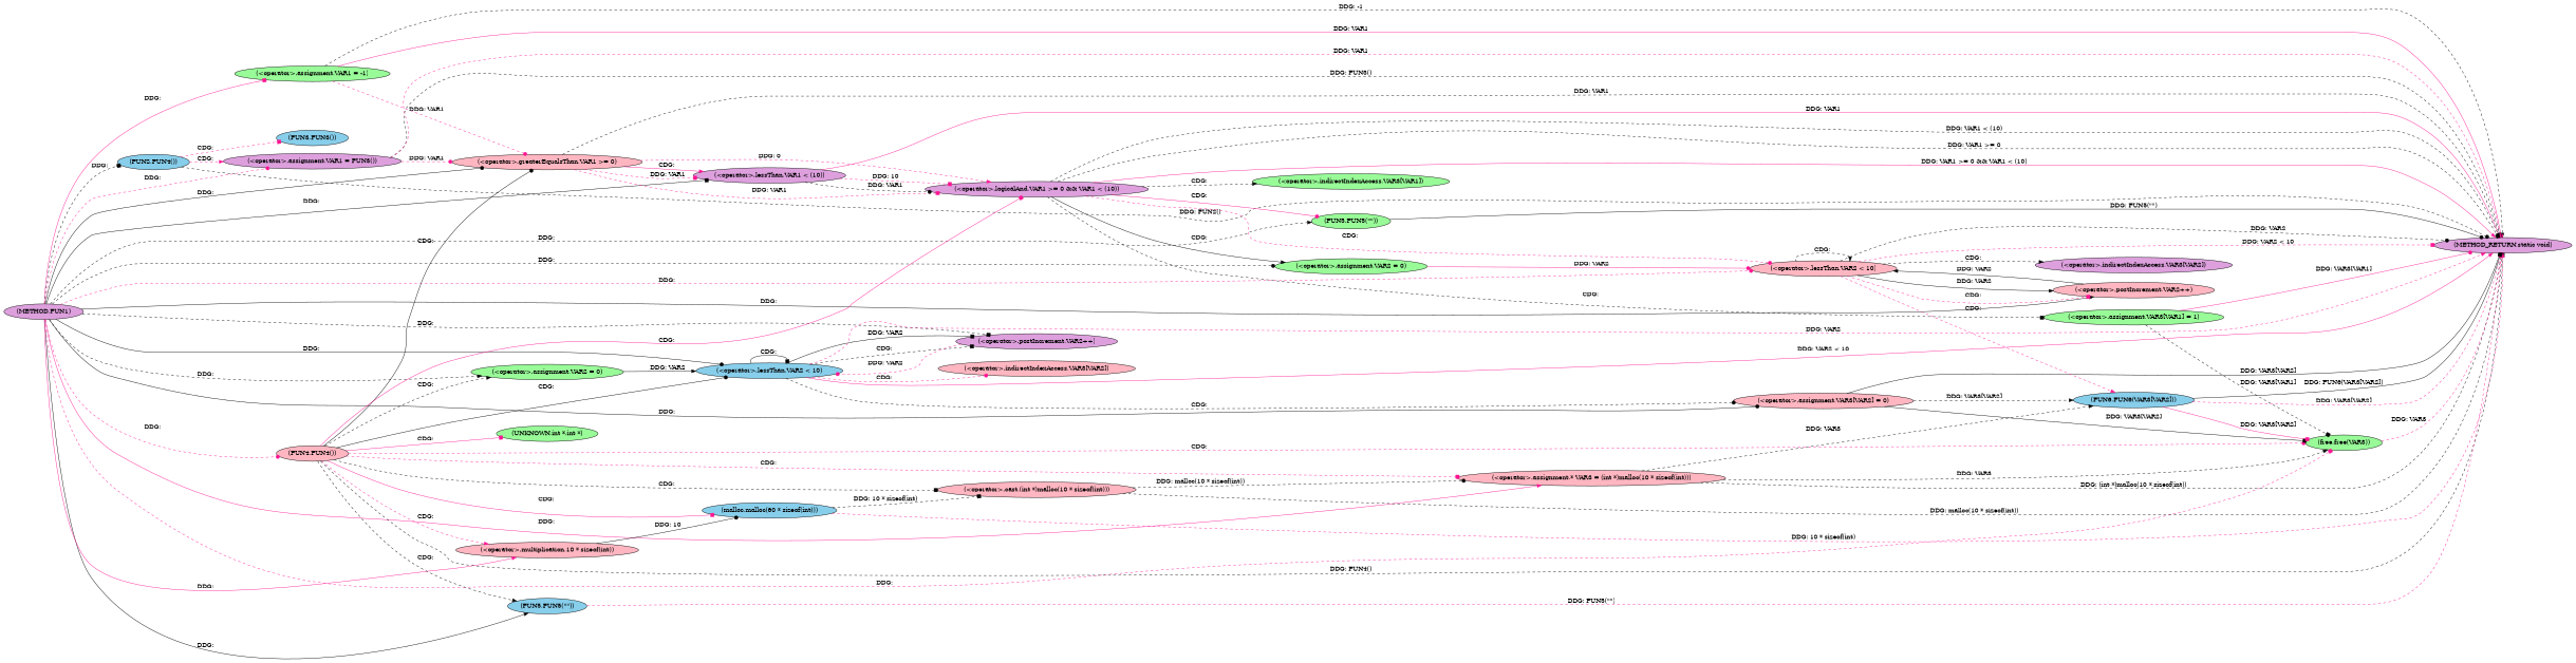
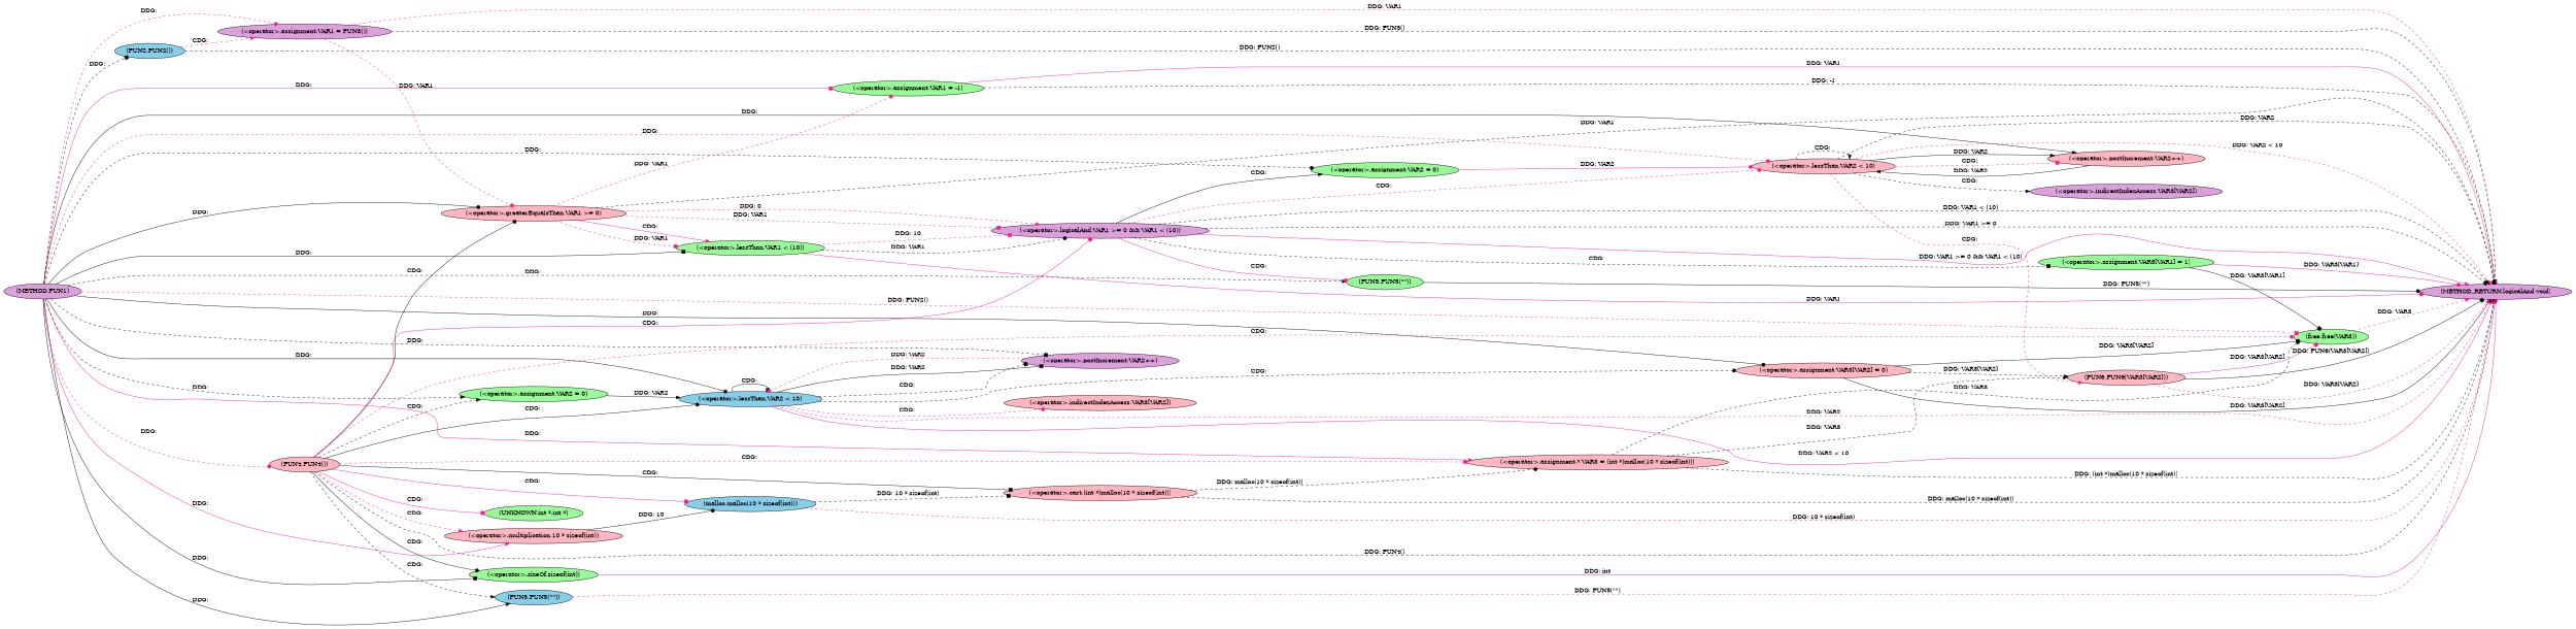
  digraph {
    rankdir=LR
    node [fillcolor=lightpink style=filled]
    edge [arrowhead=dot color=black style=dashed]
    n1 [fillcolor=plum label="(METHOD,FUN1)"]
    n2 [fillcolor=palegreen label="(<operator>.assignment,VAR1 = -1)"]
-   n3 [fillcolor=skyblue label="(FUN2,FUN4())"]
+   n3 [fillcolor=skyblue label="(FUN2,FUN2())"]
    n4 [fillcolor=plum label="(<operator>.assignment,VAR1 = FUN3())"]
    n5 [label="(FUN4,FUN4())"]
    n6 [fillcolor=skyblue label="(FUN5,FUN5(\"\"))"]
    n7 [label="(<operator>.assignment,* VAR3 = (int *)malloc(10 * sizeof(int)))"]
    n8 [label="(<operator>.multiplication,10 * sizeof(int))"]
+   n9 [fillcolor=palegreen label="(<operator>.sizeOf,sizeof(int))"]
    n10 [fillcolor=palegreen label="(<operator>.assignment,VAR2 = 0)"]
    n11 [fillcolor=skyblue label="(<operator>.lessThan,VAR2 < 10)"]
    n12 [fillcolor=plum label="(<operator>.postIncrement,VAR2++)"]
    n13 [label="(<operator>.assignment,VAR3[VAR2] = 0)"]
    n14 [label="(<operator>.greaterEqualsThan,VAR1 >= 0)"]
-   n15 [fillcolor=plum label="(<operator>.lessThan,VAR1 < (10))"]
+   n15 [fillcolor=palegreen label="(<operator>.lessThan,VAR1 < (10))"]
    n16 [fillcolor=palegreen label="(<operator>.assignment,VAR2 = 0)"]
    n17 [label="(<operator>.lessThan,VAR2 < 10)"]
    n18 [label="(<operator>.postIncrement,VAR2++)"]
    n19 [fillcolor=palegreen label="(FUN5,FUN5(\"\"))"]
    n20 [fillcolor=palegreen label="(free,free(VAR3))"]
-   n21 [fillcolor=plum label="(METHOD_RETURN,static void)"]
-   n22 [fillcolor=skyblue label="(FUN3,FUN3())"]
+   n21 [fillcolor=plum label="(METHOD_RETURN,logicalAnd void)"]
    n23 [label="(<operator>.cast,(int *)malloc(10 * sizeof(int)))"]
-   n24 [fillcolor=skyblue label="(malloc,malloc(60 * sizeof(int)))"]
+   n24 [fillcolor=skyblue label="(malloc,malloc(10 * sizeof(int)))"]
    n25 [fillcolor=plum label="(<operator>.logicalAnd,VAR1 >= 0 && VAR1 < (10))"]
    n26 [fillcolor=palegreen label="(UNKNOWN,int *,int *)"]
-   n27 [fillcolor=skyblue label="(FUN6,FUN6(VAR3[VAR2]))"]
+   n27 [label="(FUN6,FUN6(VAR3[VAR2]))"]
    n28 [label="(<operator>.indirectIndexAccess,VAR3[VAR2])"]
    n29 [fillcolor=palegreen label="(<operator>.assignment,VAR3[VAR1] = 1)"]
    n30 [fillcolor=plum label="(<operator>.indirectIndexAccess,VAR3[VAR2])"]
-   n31 [fillcolor=palegreen label="(<operator>.indirectIndexAccess,VAR3[VAR1])"]
    n1 -> n2 [arrowhead=box color=deeppink label="DDG: " style=solid]
    n1 -> n3 [arrowhead=box label="DDG: "]
    n1 -> n4 [color=deeppink label="DDG: "]
    n1 -> n5 [color=deeppink label="DDG: "]
    n1 -> n6 [arrowhead=normal label="DDG: " style=solid]
    n1 -> n7 [arrowhead=normal color=deeppink label="DDG: " style=solid]
    n1 -> n8 [arrowhead=normal color=deeppink label="DDG: " style=solid]
+   n1 -> n9 [arrowhead=box label="DDG: " style=solid]
    n1 -> n10 [arrowhead=normal label="DDG: "]
    n1 -> n11 [label="DDG: " style=solid]
    n1 -> n12 [arrowhead=box label="DDG: "]
    n1 -> n13 [label="DDG: " style=solid]
    n1 -> n14 [label="DDG: " style=solid]
    n1 -> n15 [arrowhead=box label="DDG: " style=solid]
    n1 -> n16 [label="DDG: "]
    n1 -> n17 [color=deeppink label="DDG: "]
    n1 -> n18 [arrowhead=normal label="DDG: " style=solid]
    n1 -> n19 [arrowhead=normal label="DDG: "]
-   n1 -> n20 [arrowhead=box color=deeppink label="DDG: "]
-   n2 -> n14 [color=deeppink label="DDG: VAR1"]
+   n1 -> n20 [arrowhead=box color=deeppink label="DDG: FUN2()"]
+   n14 -> n2 [color=deeppink label="DDG: VAR1"]
    n2 -> n21 [arrowhead=normal label="DDG: -1"]
    n2 -> n21 [color=deeppink label="DDG: VAR1" style=solid]
    n3 -> n4 [arrowhead=normal color=deeppink label="CDG: "]
    n3 -> n21 [label="DDG: FUN2()"]
-   n3 -> n22 [arrowhead=box color=deeppink label="CDG: "]
    n4 -> n14 [color=deeppink label="DDG: VAR1"]
    n4 -> n21 [arrowhead=normal label="DDG: FUN3()"]
    n4 -> n21 [color=deeppink label="DDG: VAR1"]
    n5 -> n6 [arrowhead=normal label="CDG: "]
    n5 -> n7 [arrowhead=box color=deeppink label="CDG: "]
    n5 -> n8 [arrowhead=normal color=deeppink label="CDG: "]
+   n5 -> n9 [label="CDG: " style=solid]
    n5 -> n10 [arrowhead=normal label="CDG: "]
    n5 -> n11 [label="CDG: " style=solid]
    n5 -> n14 [label="CDG: " style=solid]
    n5 -> n20 [color=deeppink label="CDG: "]
    n5 -> n21 [arrowhead=box label="DDG: FUN4()"]
-   n5 -> n23 [arrowhead=box label="CDG: "]
+   n5 -> n23 [arrowhead=box label="CDG: " style=solid]
    n5 -> n24 [arrowhead=box color=deeppink label="CDG: " style=solid]
    n5 -> n25 [arrowhead=box color=deeppink label="CDG: " style=solid]
    n5 -> n26 [arrowhead=box color=deeppink label="CDG: " style=solid]
    n6 -> n21 [arrowhead=box color=deeppink label="DDG: FUN5(\"\")"]
    n7 -> n20 [arrowhead=normal label="DDG: VAR3"]
    n7 -> n21 [label="DDG: (int *)malloc(10 * sizeof(int))"]
    n7 -> n27 [arrowhead=normal label="DDG: VAR3"]
    n8 -> n24 [label="DDG: 10" style=solid]
+   n9 -> n21 [color=deeppink label="DDG: int" style=solid]
    n10 -> n11 [arrowhead=normal label="DDG: VAR2" style=solid]
    n11 -> n11 [arrowhead=box label="CDG: " style=solid]
    n11 -> n12 [arrowhead=box label="DDG: VAR2" style=solid]
    n11 -> n12 [arrowhead=box label="CDG: "]
    n11 -> n13 [label="CDG: "]
    n11 -> n21 [arrowhead=normal color=deeppink label="DDG: VAR2"]
    n11 -> n21 [arrowhead=normal color=deeppink label="DDG: VAR2 < 10" style=solid]
    n11 -> n28 [color=deeppink label="CDG: "]
    n12 -> n11 [color=deeppink label="DDG: VAR2"]
    n13 -> n20 [arrowhead=box label="DDG: VAR3[VAR2]" style=solid]
    n13 -> n21 [label="DDG: VAR3[VAR2]" style=solid]
    n13 -> n27 [arrowhead=normal label="DDG: VAR3[VAR2]"]
    n14 -> n15 [arrowhead=box color=deeppink label="DDG: VAR1"]
    n14 -> n15 [arrowhead=normal color=deeppink label="CDG: " style=solid]
    n14 -> n21 [arrowhead=box label="DDG: VAR1"]
    n14 -> n25 [arrowhead=box color=deeppink label="DDG: VAR1"]
    n14 -> n25 [arrowhead=normal color=deeppink label="DDG: 0"]
    n15 -> n21 [arrowhead=box color=deeppink label="DDG: VAR1" style=solid]
    n15 -> n25 [label="DDG: VAR1"]
    n15 -> n25 [arrowhead=box color=deeppink label="DDG: 10"]
    n16 -> n17 [color=deeppink label="DDG: VAR2" style=solid]
    n17 -> n17 [arrowhead=normal label="CDG: "]
    n17 -> n18 [arrowhead=normal label="DDG: VAR2" style=solid]
    n17 -> n18 [arrowhead=box color=deeppink label="CDG: "]
    n17 -> n21 [label="DDG: VAR2"]
    n17 -> n21 [arrowhead=box color=deeppink label="DDG: VAR2 < 10"]
    n17 -> n27 [arrowhead=normal color=deeppink label="CDG: "]
    n17 -> n30 [arrowhead=normal label="CDG: "]
    n18 -> n17 [arrowhead=normal label="DDG: VAR2" style=solid]
    n19 -> n21 [label="DDG: FUN5(\"\")" style=solid]
    n20 -> n21 [arrowhead=normal color=deeppink label="DDG: VAR3"]
    n23 -> n7 [label="DDG: malloc(10 * sizeof(int))"]
    n23 -> n21 [label="DDG: malloc(10 * sizeof(int))"]
    n24 -> n21 [arrowhead=normal color=deeppink label="DDG: 10 * sizeof(int)"]
    n24 -> n23 [arrowhead=box label="DDG: 10 * sizeof(int)"]
    n25 -> n16 [arrowhead=normal label="CDG: " style=solid]
    n25 -> n17 [color=deeppink label="CDG: "]
    n25 -> n19 [color=deeppink label="CDG: " style=solid]
    n25 -> n21 [arrowhead=normal label="DDG: VAR1 < (10)"]
    n25 -> n21 [arrowhead=box label="DDG: VAR1 >= 0"]
    n25 -> n21 [arrowhead=normal color=deeppink label="DDG: VAR1 >= 0 && VAR1 < (10)" style=solid]
    n25 -> n29 [arrowhead=box label="CDG: "]
-   n25 -> n31 [arrowhead=normal label="CDG: "]
    n27 -> n20 [arrowhead=box color=deeppink label="DDG: VAR3[VAR2]" style=solid]
    n27 -> n21 [arrowhead=normal color=deeppink label="DDG: VAR3[VAR2]"]
    n27 -> n21 [arrowhead=box label="DDG: FUN6(VAR3[VAR2])" style=solid]
-   n29 -> n20 [arrowhead=box label="DDG: VAR3[VAR1]"]
+   n29 -> n20 [arrowhead=box label="DDG: VAR3[VAR1]" style=solid]
    n29 -> n21 [color=deeppink label="DDG: VAR3[VAR1]" style=solid]
  }
